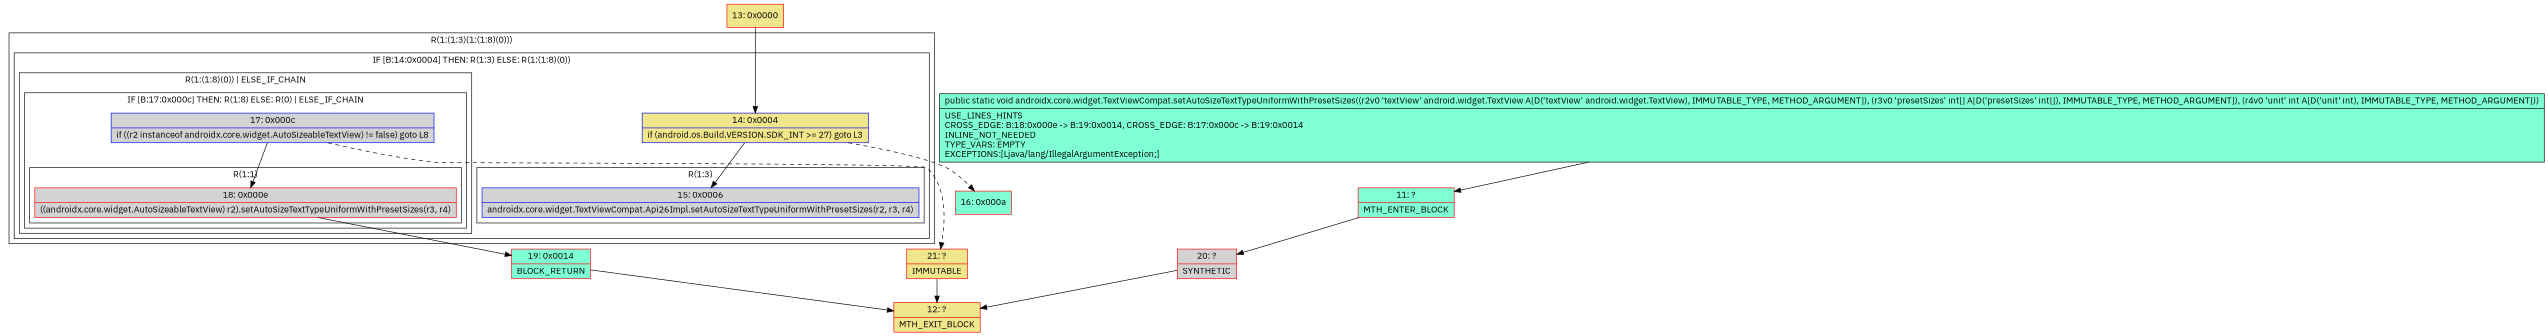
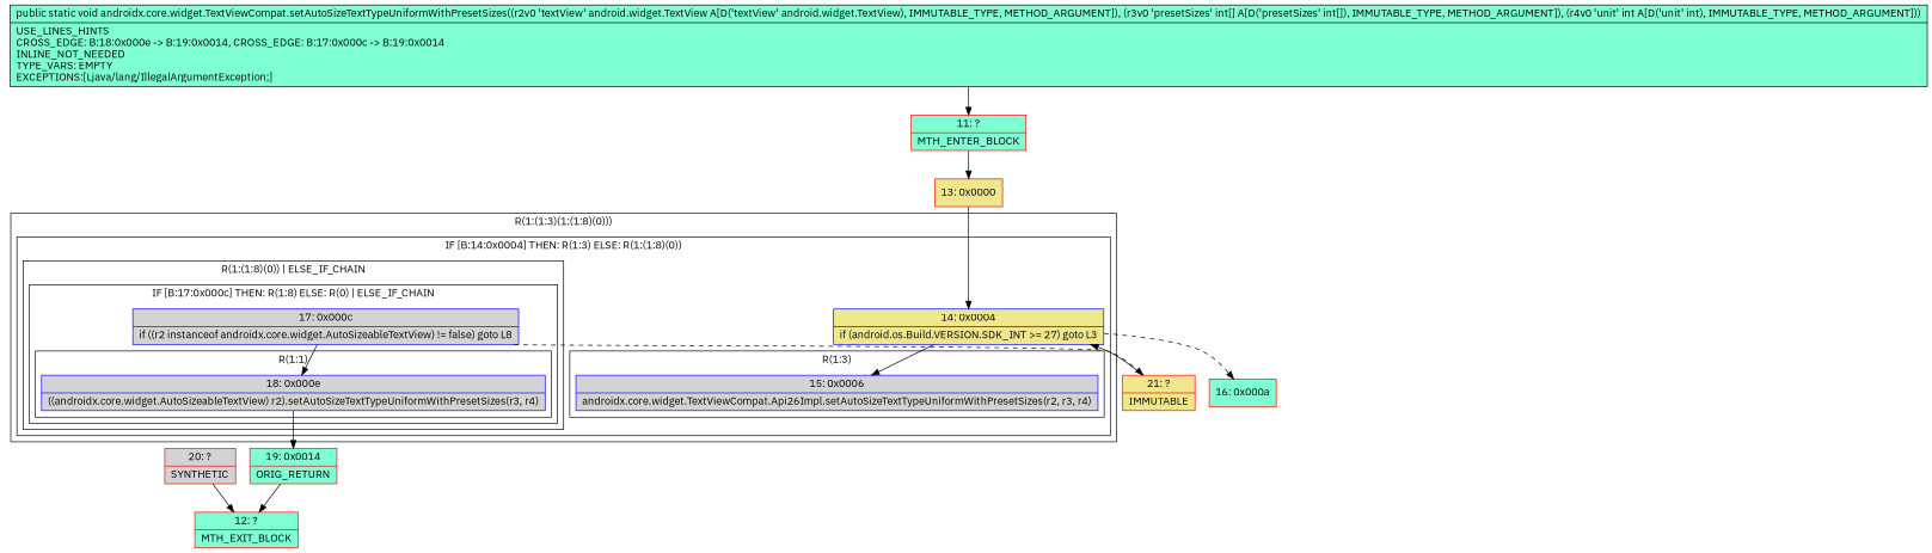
  digraph {
    fontname="IBM Plex Sans"
    node [color=red fillcolor=aquamarine fontname="IBM Plex Sans" shape=record style=filled]
    edge [fontname="IBM Plex Sans"]
    n1 [color=blue fillcolor=lightgrey label="{15\:\ 0x0006|androidx.core.widget.TextViewCompat.Api26Impl.setAutoSizeTextTypeUniformWithPresetSizes(r2, r3, r4)\l}"]
-   n2 [fillcolor=lightgrey label="{18\:\ 0x000e|((androidx.core.widget.AutoSizeableTextView) r2).setAutoSizeTextTypeUniformWithPresetSizes(r3, r4)\l}"]
+   n2 [color=blue fillcolor=lightgrey label="{18\:\ 0x000e|((androidx.core.widget.AutoSizeableTextView) r2).setAutoSizeTextTypeUniformWithPresetSizes(r3, r4)\l}"]
    n3 [color=blue fillcolor=lightgrey label="{17\:\ 0x000c|if ((r2 instanceof androidx.core.widget.AutoSizeableTextView) != false) goto L8\l}"]
    n4 [color=blue fillcolor=khaki label="{14\:\ 0x0004|if (android.os.Build.VERSION.SDK_INT \>= 27) goto L3\l}"]
-   n5 [label="{19\:\ 0x0014|BLOCK_RETURN\l}"]
+   n5 [label="{19\:\ 0x0014|ORIG_RETURN\l}"]
    n6 [fillcolor=khaki label="{21\:\ ?|IMMUTABLE\l}"]
    n7 [label="{16\:\ 0x000a}"]
    n8 [fillcolor=lightgrey label="{20\:\ ?|SYNTHETIC\l}"]
-   n9 [fillcolor=khaki label="{12\:\ ?|MTH_EXIT_BLOCK\l}"]
+   n9 [label="{12\:\ ?|MTH_EXIT_BLOCK\l}"]
    n10 [label="{11\:\ ?|MTH_ENTER_BLOCK\l}"]
    n11 [fillcolor=khaki label="{13\:\ 0x0000}"]
    n12 [label="{public static void androidx.core.widget.TextViewCompat.setAutoSizeTextTypeUniformWithPresetSizes((r2v0 'textView' android.widget.TextView A[D('textView' android.widget.TextView), IMMUTABLE_TYPE, METHOD_ARGUMENT]), (r3v0 'presetSizes' int[] A[D('presetSizes' int[]), IMMUTABLE_TYPE, METHOD_ARGUMENT]), (r4v0 'unit' int A[D('unit' int), IMMUTABLE_TYPE, METHOD_ARGUMENT]))  | USE_LINES_HINTS\lCROSS_EDGE: B:18:0x000e \-\> B:19:0x0014, CROSS_EDGE: B:17:0x000c \-\> B:19:0x0014\lINLINE_NOT_NEEDED\lTYPE_VARS: EMPTY\lEXCEPTIONS:[Ljava\/lang\/IllegalArgumentException;]\l}" color=""]
    subgraph cluster_1 {
      label="R(1:(1:3)(1:(1:8)(0)))"
      subgraph cluster_2 {
        label="IF [B:14:0x0004] THEN: R(1:3) ELSE: R(1:(1:8)(0))"
        n4
        subgraph cluster_3 {
          label="R(1:3)"
          n1
        }
        subgraph cluster_4 {
          label="R(1:(1:8)(0)) | ELSE_IF_CHAIN\l"
          subgraph cluster_5 {
            label="IF [B:17:0x000c] THEN: R(1:8) ELSE: R(0) | ELSE_IF_CHAIN\l"
            n3
            subgraph cluster_6 {
              label="R(1:1)"
              n2
            }
            subgraph cluster_7 {
              label="R(0)"
            }
          }
        }
      }
    }
    n2 -> n5
    n3 -> n2
    n3 -> n6 [style=dashed]
    n4 -> n1
    n4 -> n7 [style=dashed]
    n5 -> n9
-   n6 -> n9
+   n6 -> n4
    n8 -> n9
-   n10 -> n8
+   n10 -> n11
    n11 -> n4
    n12 -> n10
  }
